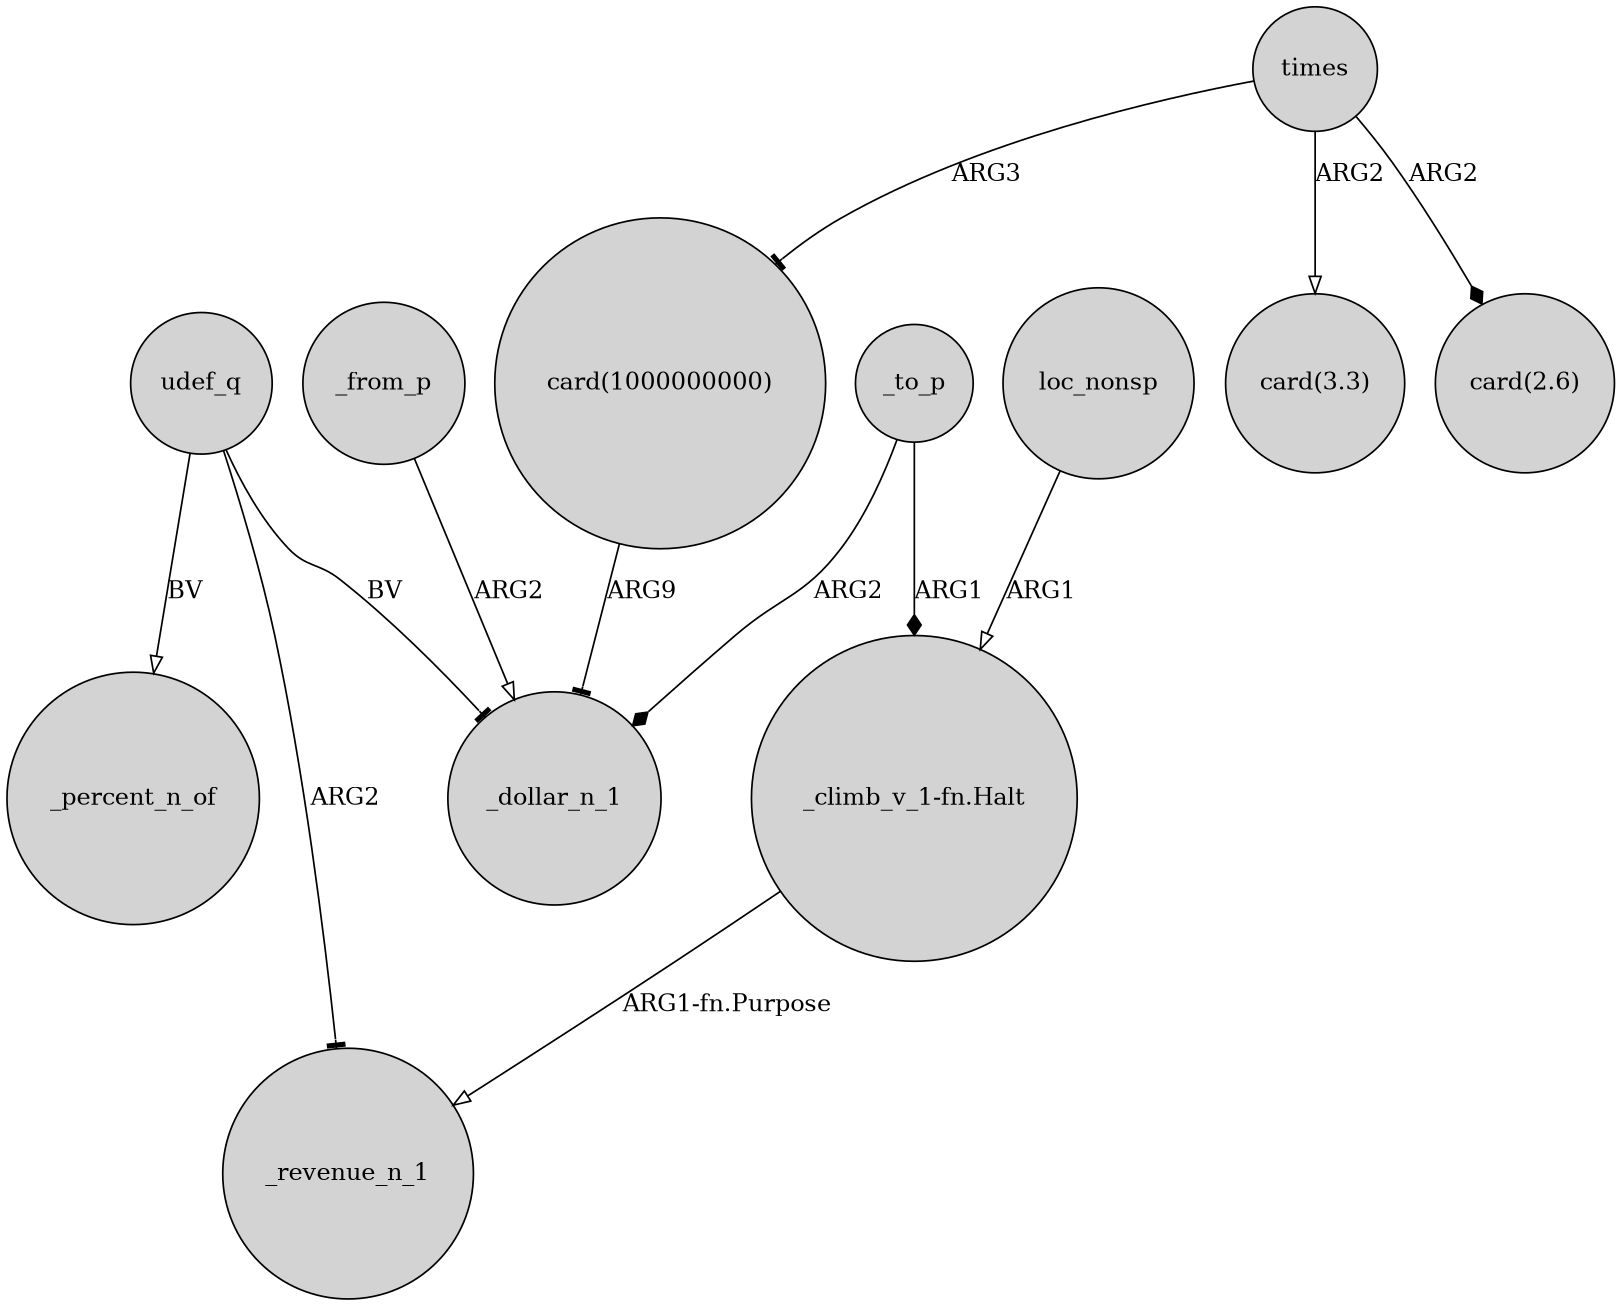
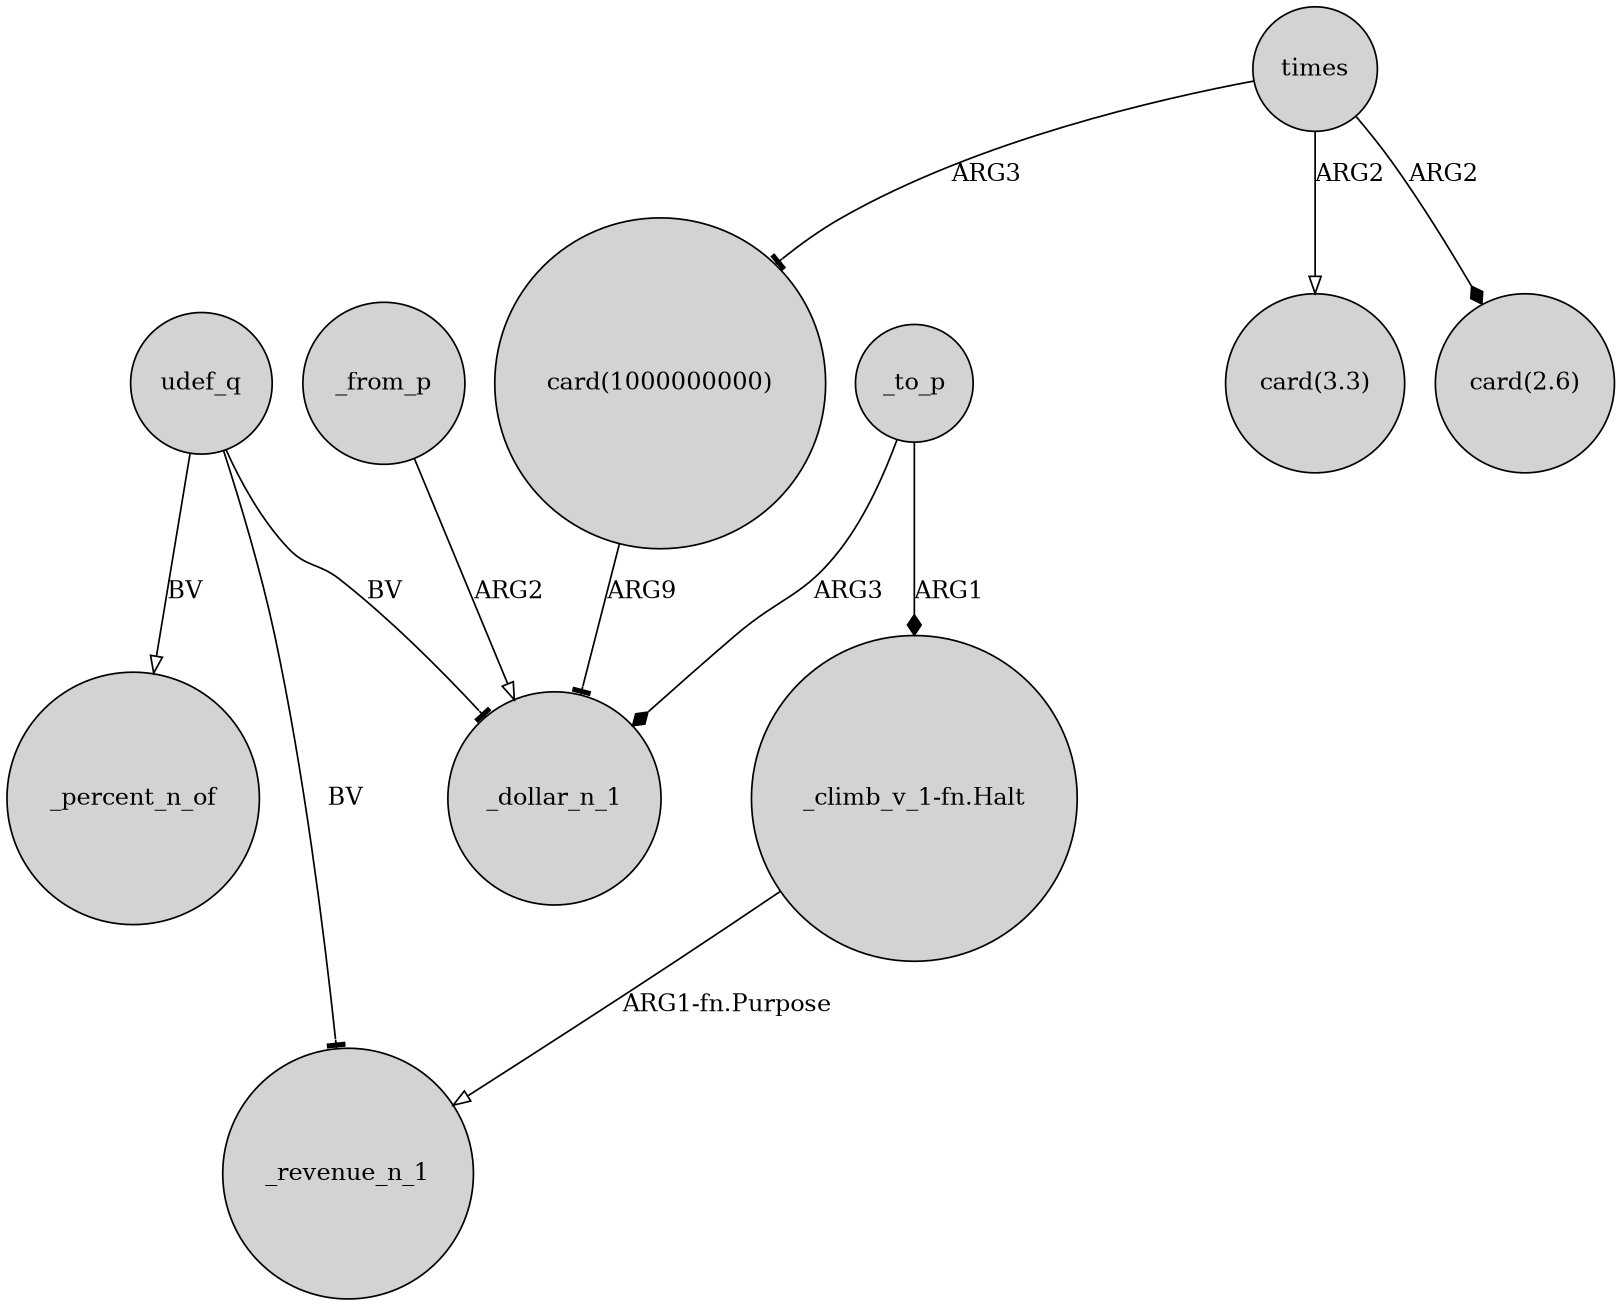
  digraph {
    node [shape=circle style=filled]
    edge [arrowhead=onormal]
    "card(1000000000)"
    _dollar_n_1
    udef_q
    _percent_n_of
    _revenue_n_1
    times
    "card(3.3)"
    "card(2.6)"
    _to_p
    "_climb_v_1-fn.Halt"
-   loc_nonsp
    _from_p
    "card(1000000000)" -> _dollar_n_1 [arrowhead=tee label=ARG9]
    udef_q -> _dollar_n_1 [arrowhead=tee label=BV]
    udef_q -> _percent_n_of [label=BV]
-   udef_q -> _revenue_n_1 [arrowhead=tee label=ARG2]
+   udef_q -> _revenue_n_1 [arrowhead=tee label=BV]
    times -> "card(1000000000)" [arrowhead=tee label=ARG3]
    times -> "card(3.3)" [label=ARG2]
    times -> "card(2.6)" [arrowhead=diamond label=ARG2]
-   _to_p -> _dollar_n_1 [arrowhead=diamond label=ARG2]
+   _to_p -> _dollar_n_1 [arrowhead=diamond label=ARG3]
    _to_p -> "_climb_v_1-fn.Halt" [arrowhead=diamond label=ARG1]
    "_climb_v_1-fn.Halt" -> _revenue_n_1 [label="ARG1-fn.Purpose"]
-   loc_nonsp -> "_climb_v_1-fn.Halt" [label=ARG1]
    _from_p -> _dollar_n_1 [label=ARG2]
  }
